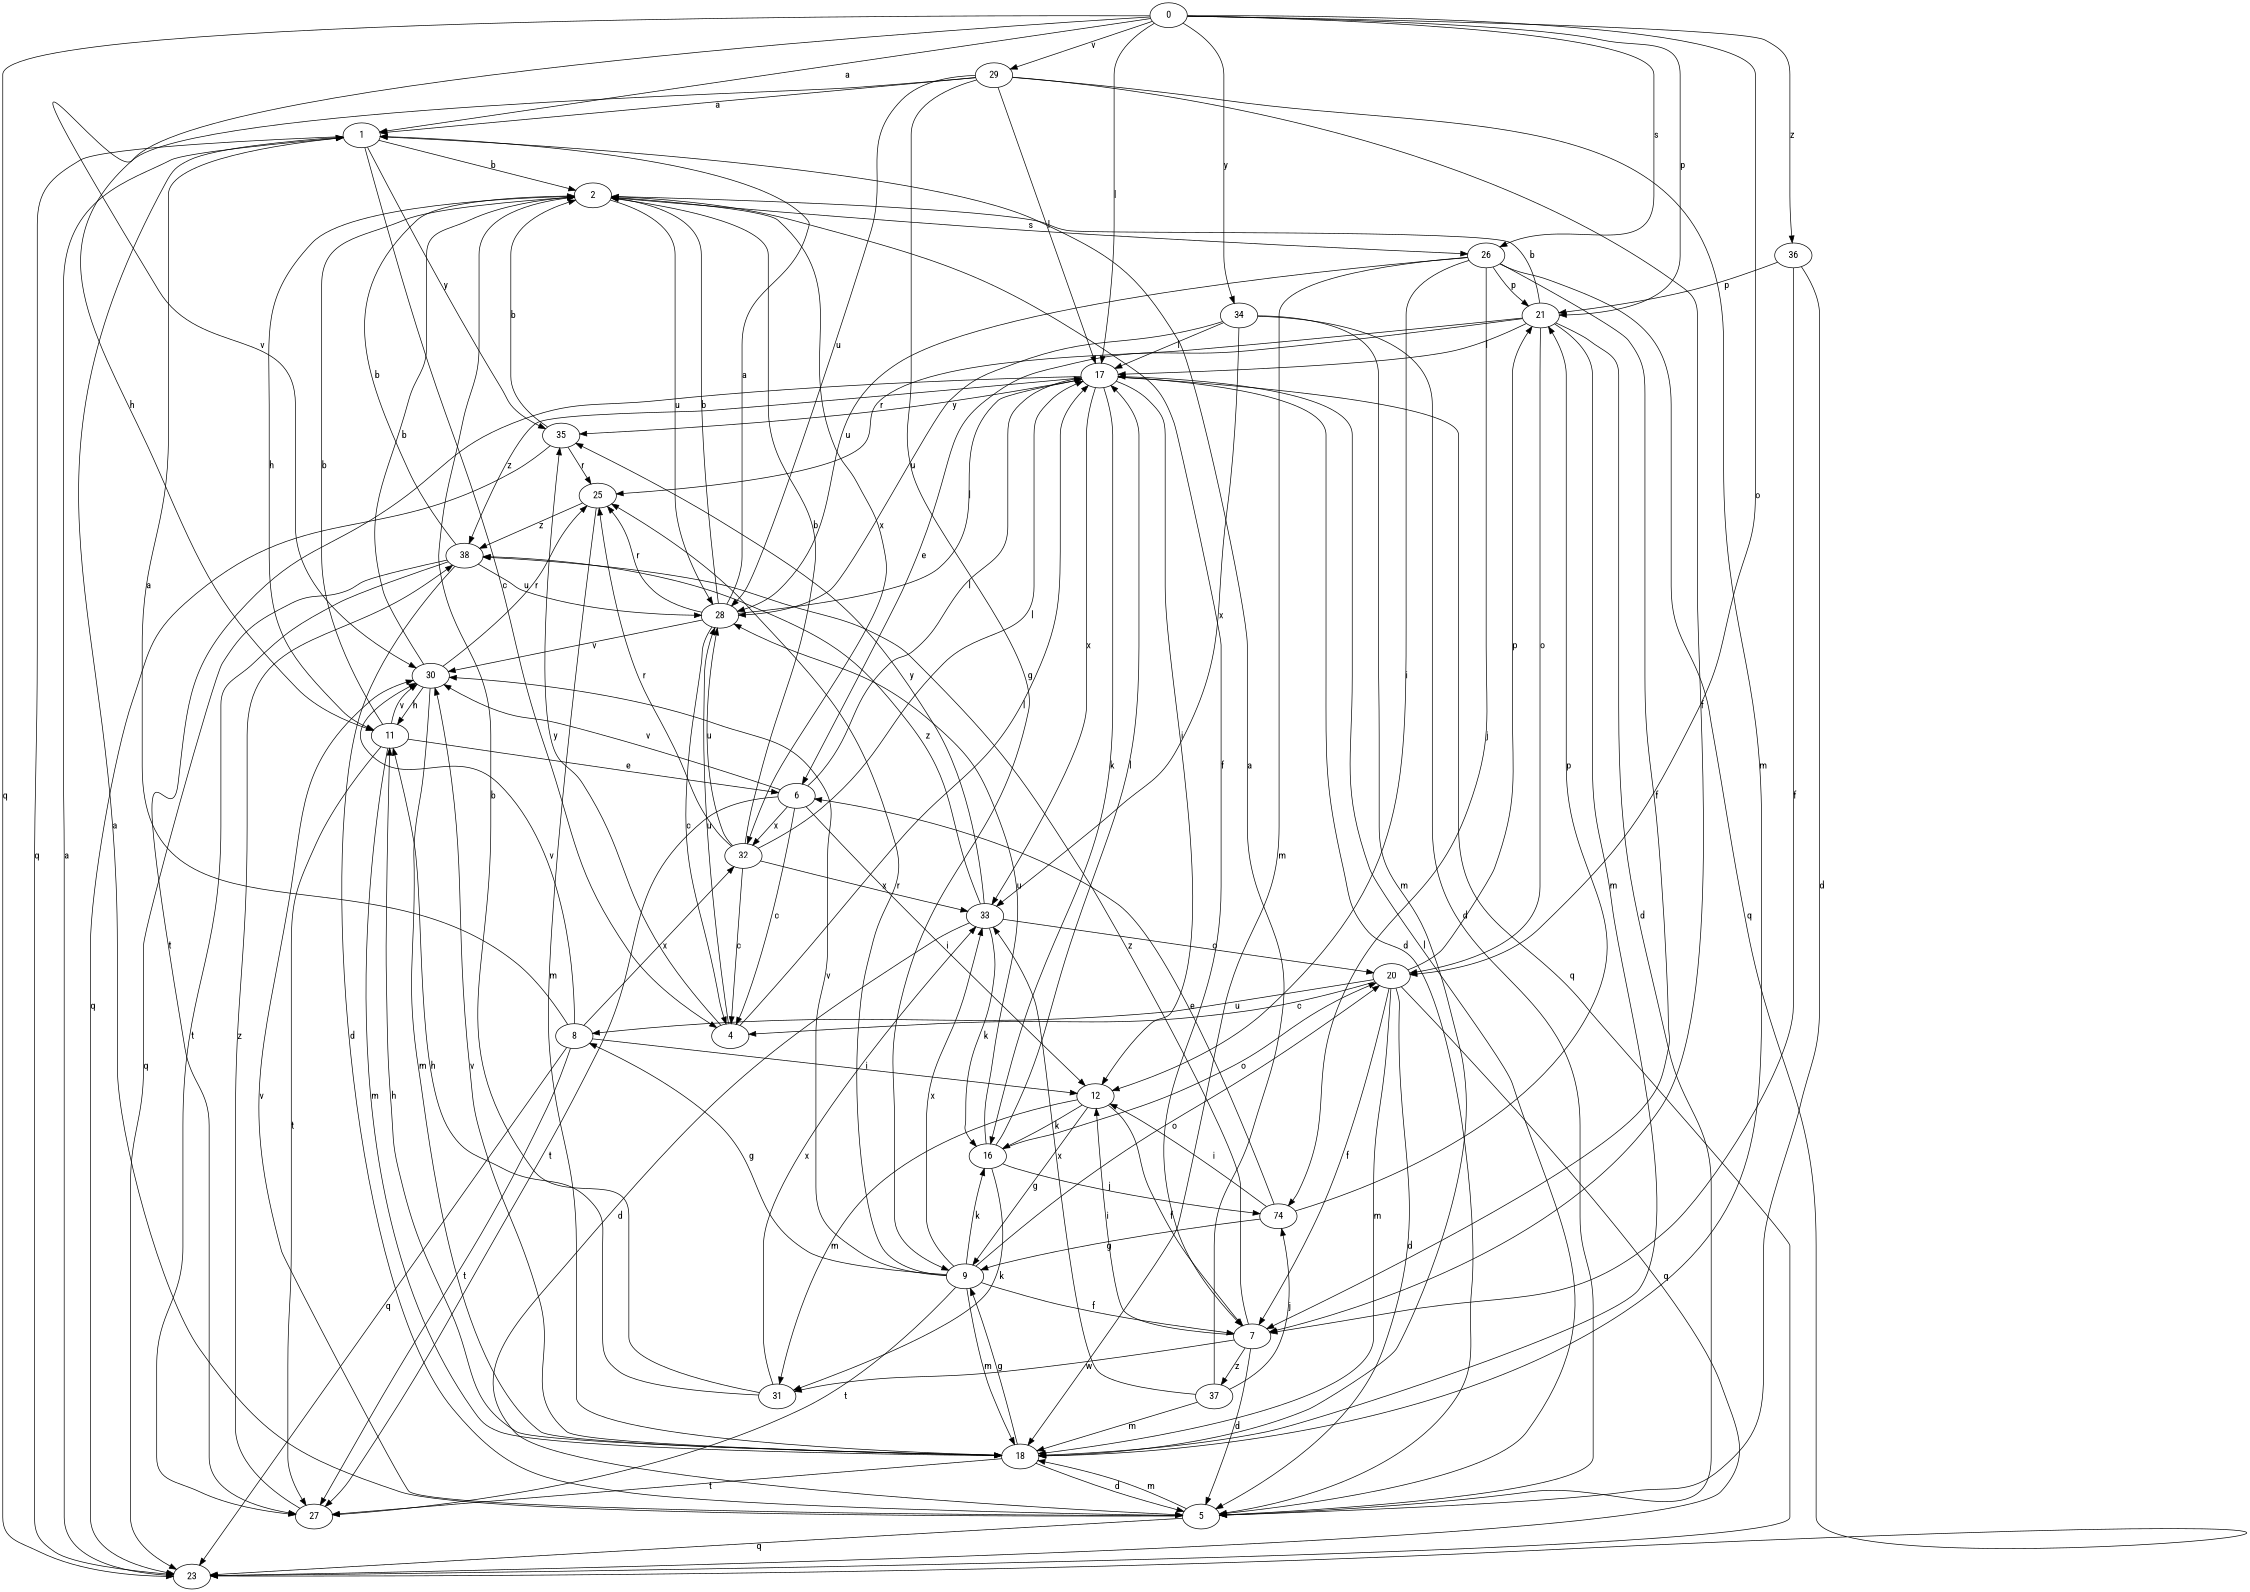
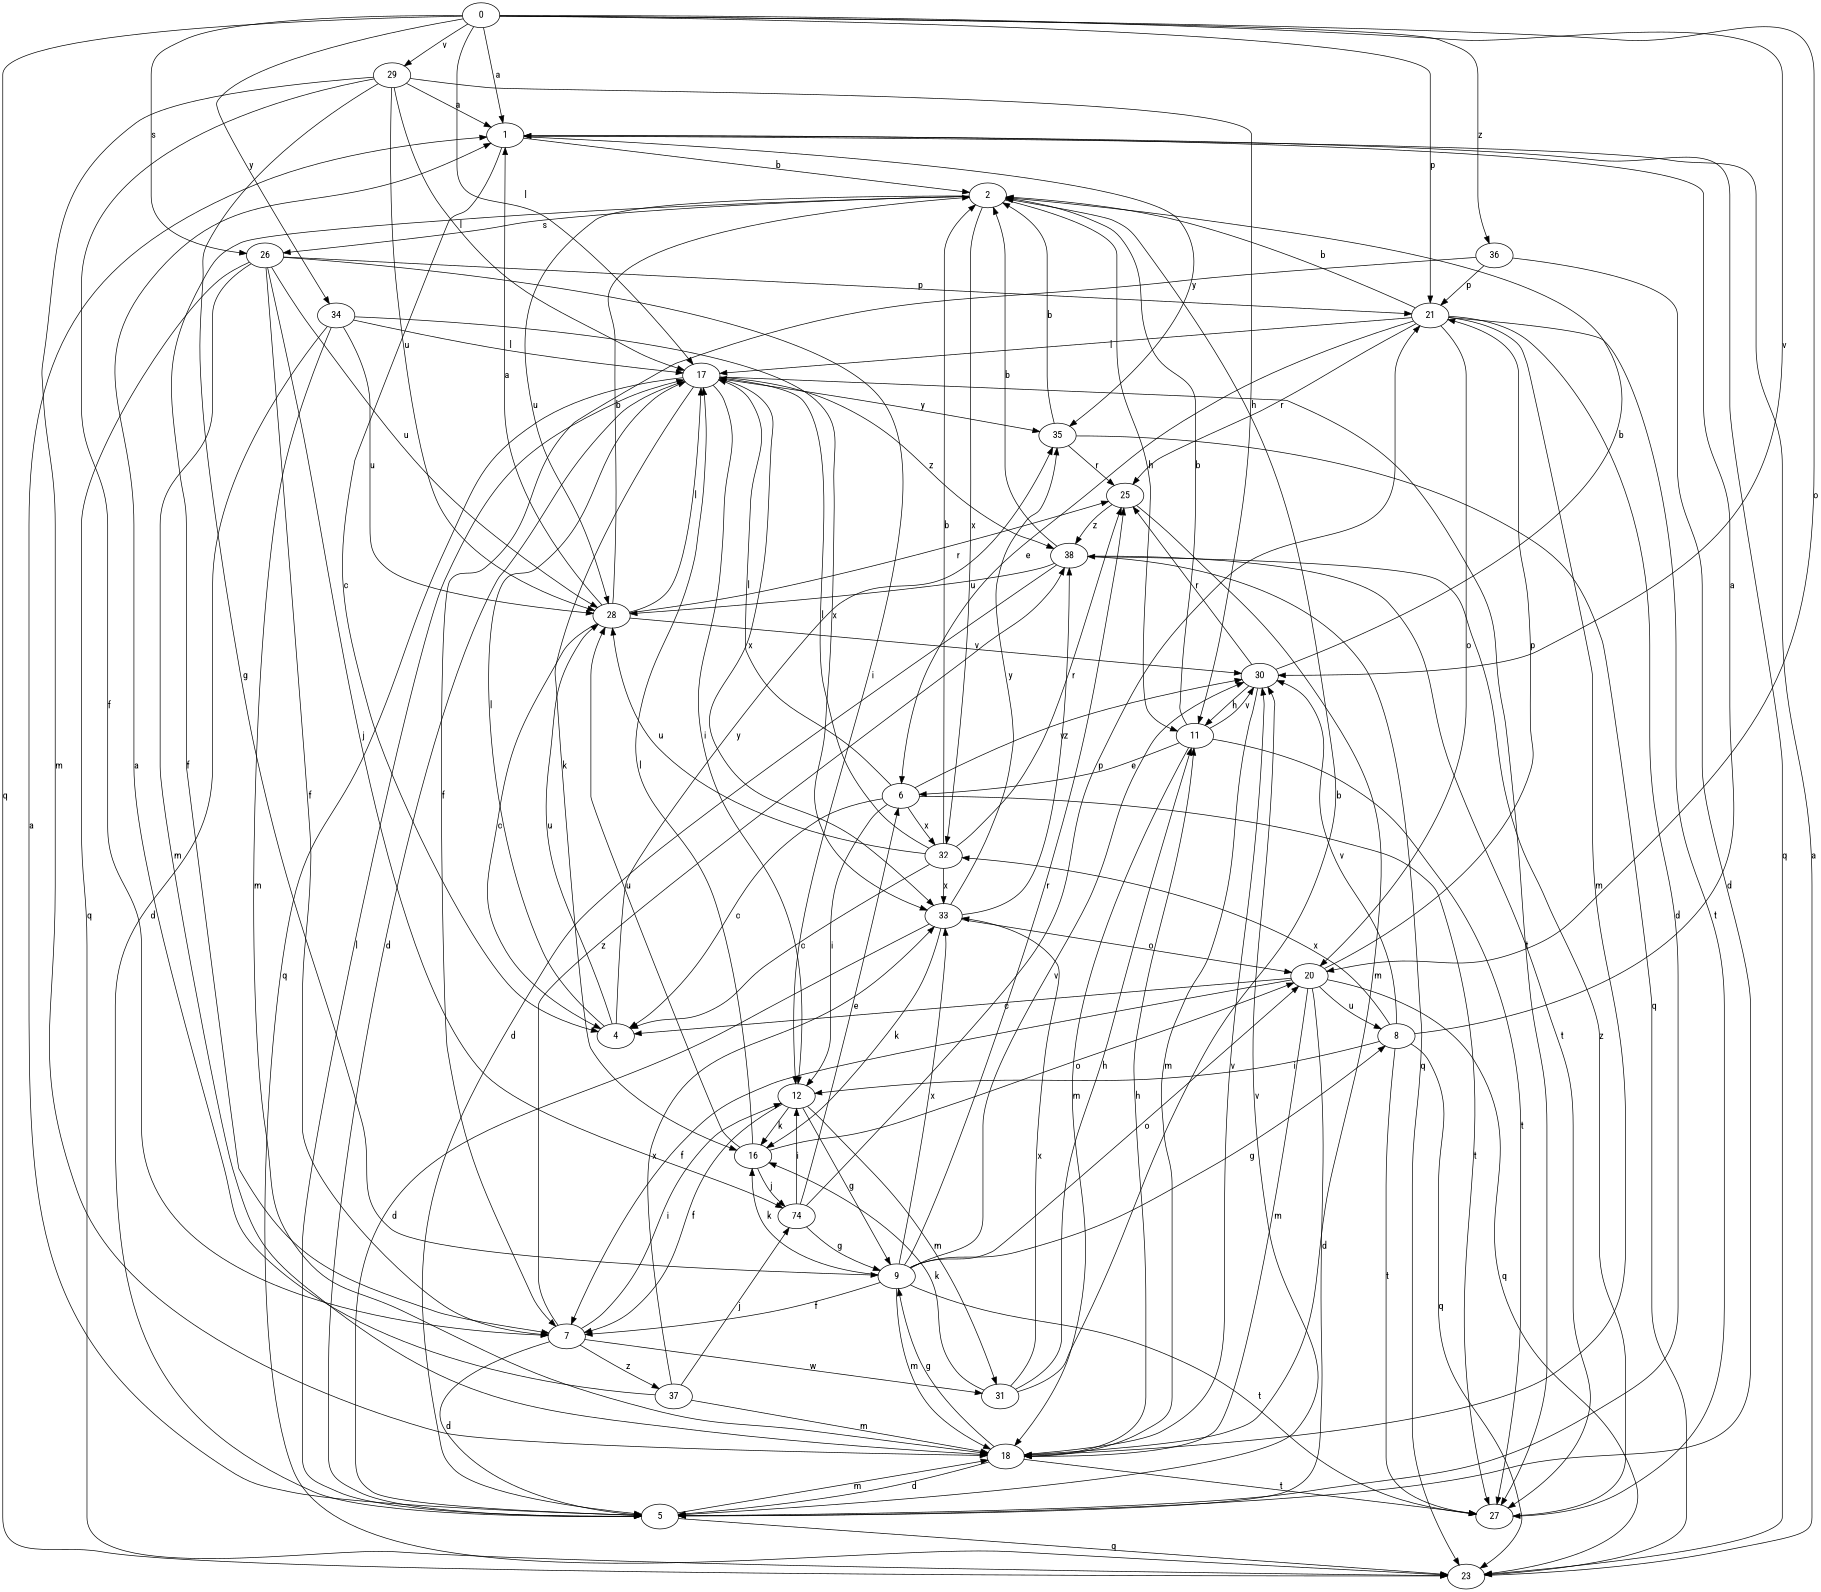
  strict digraph {
    fontname="Roboto Condensed"
    node [fontname="Roboto Condensed"]
    edge [fontname="Roboto Condensed"]
    0
    1
    17
    20
    21
    23
    26
    29
    30
    34
    36
    2
    4
    35
    5
    12
    27
    38
    16
    33
    7
    18
    8
    6
    25
    28
    n27 [label=74]
    11
    9
    32
    31
    37
    0 -> 1 [label=a]
    0 -> 17 [label=l]
    0 -> 20 [label=o]
    0 -> 21 [label=p]
    0 -> 23 [label=q]
    0 -> 26 [label=s]
    0 -> 29 [label=v]
    0 -> 30 [label=v]
    0 -> 34 [label=y]
    0 -> 36 [label=z]
    1 -> 23 [label=q]
    1 -> 2 [label=b]
    1 -> 4 [label=c]
    1 -> 35 [label=y]
    17 -> 23 [label=q]
    17 -> 35 [label=y]
    17 -> 5 [label=d]
    17 -> 12 [label=i]
    17 -> 27 [label=t]
    17 -> 38 [label=z]
    17 -> 16 [label=k]
    17 -> 33 [label=x]
    20 -> 21 [label=p]
    20 -> 23 [label=q]
    20 -> 4 [label=c]
    20 -> 5 [label=d]
    20 -> 7 [label=f]
    20 -> 18 [label=m]
    20 -> 8 [label=u]
    21 -> 17 [label=l]
    21 -> 20 [label=o]
    21 -> 2 [label=b]
    21 -> 5 [label=d]
+   21 -> 27 [label=t]
    21 -> 18 [label=m]
    21 -> 6 [label=e]
    21 -> 25 [label=r]
    23 -> 1 [label=a]
    26 -> 21 [label=p]
    26 -> 23 [label=q]
    26 -> 12 [label=i]
    26 -> 7 [label=f]
    26 -> 18 [label=m]
    26 -> 28 [label=u]
    26 -> n27 [label=j]
    29 -> 1 [label=a]
    29 -> 17 [label=l]
    29 -> 7 [label=f]
    29 -> 18 [label=m]
    29 -> 28 [label=u]
    29 -> 11 [label=h]
    29 -> 9 [label=g]
    30 -> 2 [label=b]
    30 -> 18 [label=m]
    30 -> 25 [label=r]
    30 -> 11 [label=h]
    34 -> 17 [label=l]
    34 -> 5 [label=d]
    34 -> 33 [label=x]
    34 -> 18 [label=m]
    34 -> 28 [label=u]
    36 -> 21 [label=p]
    36 -> 5 [label=d]
    36 -> 7 [label=f]
    2 -> 26 [label=s]
    2 -> 7 [label=f]
    2 -> 28 [label=u]
    2 -> 11 [label=h]
    2 -> 32 [label=x]
    4 -> 17 [label=l]
    4 -> 35 [label=y]
    4 -> 28 [label=u]
    35 -> 23 [label=q]
    35 -> 2 [label=b]
    35 -> 25 [label=r]
    5 -> 1 [label=a]
    5 -> 17 [label=l]
    5 -> 23 [label=q]
    5 -> 30 [label=v]
    5 -> 18 [label=m]
    12 -> 16 [label=k]
    12 -> 7 [label=f]
    12 -> 9 [label=g]
    12 -> 31 [label=m]
    27 -> 38 [label=z]
    38 -> 23 [label=q]
    38 -> 2 [label=b]
    38 -> 5 [label=d]
    38 -> 27 [label=t]
    38 -> 28 [label=u]
    16 -> 17 [label=l]
    16 -> 20 [label=o]
    16 -> 28 [label=u]
    16 -> n27 [label=j]
    33 -> 20 [label=o]
    33 -> 35 [label=y]
    33 -> 5 [label=d]
    33 -> 38 [label=z]
    33 -> 16 [label=k]
    7 -> 5 [label=d]
    7 -> 12 [label=i]
    7 -> 38 [label=z]
    7 -> 31 [label=w]
    7 -> 37 [label=z]
    18 -> 30 [label=v]
    18 -> 5 [label=d]
    18 -> 27 [label=t]
    18 -> 11 [label=h]
    18 -> 9 [label=g]
    8 -> 1 [label=a]
    8 -> 23 [label=q]
    8 -> 30 [label=v]
    8 -> 12 [label=i]
    8 -> 27 [label=t]
    8 -> 32 [label=x]
    6 -> 17 [label=l]
    6 -> 30 [label=v]
    6 -> 4 [label=c]
    6 -> 12 [label=i]
    6 -> 27 [label=t]
    6 -> 32 [label=x]
    25 -> 38 [label=z]
    25 -> 18 [label=m]
    28 -> 1 [label=a]
    28 -> 17 [label=l]
    28 -> 30 [label=v]
    28 -> 2 [label=b]
    28 -> 4 [label=c]
    28 -> 25 [label=r]
    n27 -> 21 [label=p]
    n27 -> 12 [label=i]
    n27 -> 6 [label=e]
    n27 -> 9 [label=g]
    11 -> 30 [label=v]
    11 -> 2 [label=b]
    11 -> 27 [label=t]
    11 -> 18 [label=m]
    11 -> 6 [label=e]
    9 -> 20 [label=o]
    9 -> 30 [label=v]
    9 -> 27 [label=t]
    9 -> 16 [label=k]
    9 -> 33 [label=x]
    9 -> 7 [label=f]
    9 -> 18 [label=m]
    9 -> 8 [label=g]
    9 -> 25 [label=r]
    32 -> 17 [label=l]
    32 -> 2 [label=b]
    32 -> 4 [label=c]
    32 -> 33 [label=x]
    32 -> 25 [label=r]
    32 -> 28 [label=u]
    31 -> 2 [label=b]
-   16 -> 31 [label=k]
+   31 -> 16 [label=k]
    31 -> 33 [label=x]
    31 -> 11 [label=h]
    37 -> 1 [label=a]
    37 -> 33 [label=x]
    37 -> 18 [label=m]
    37 -> n27 [label=j]
  }
